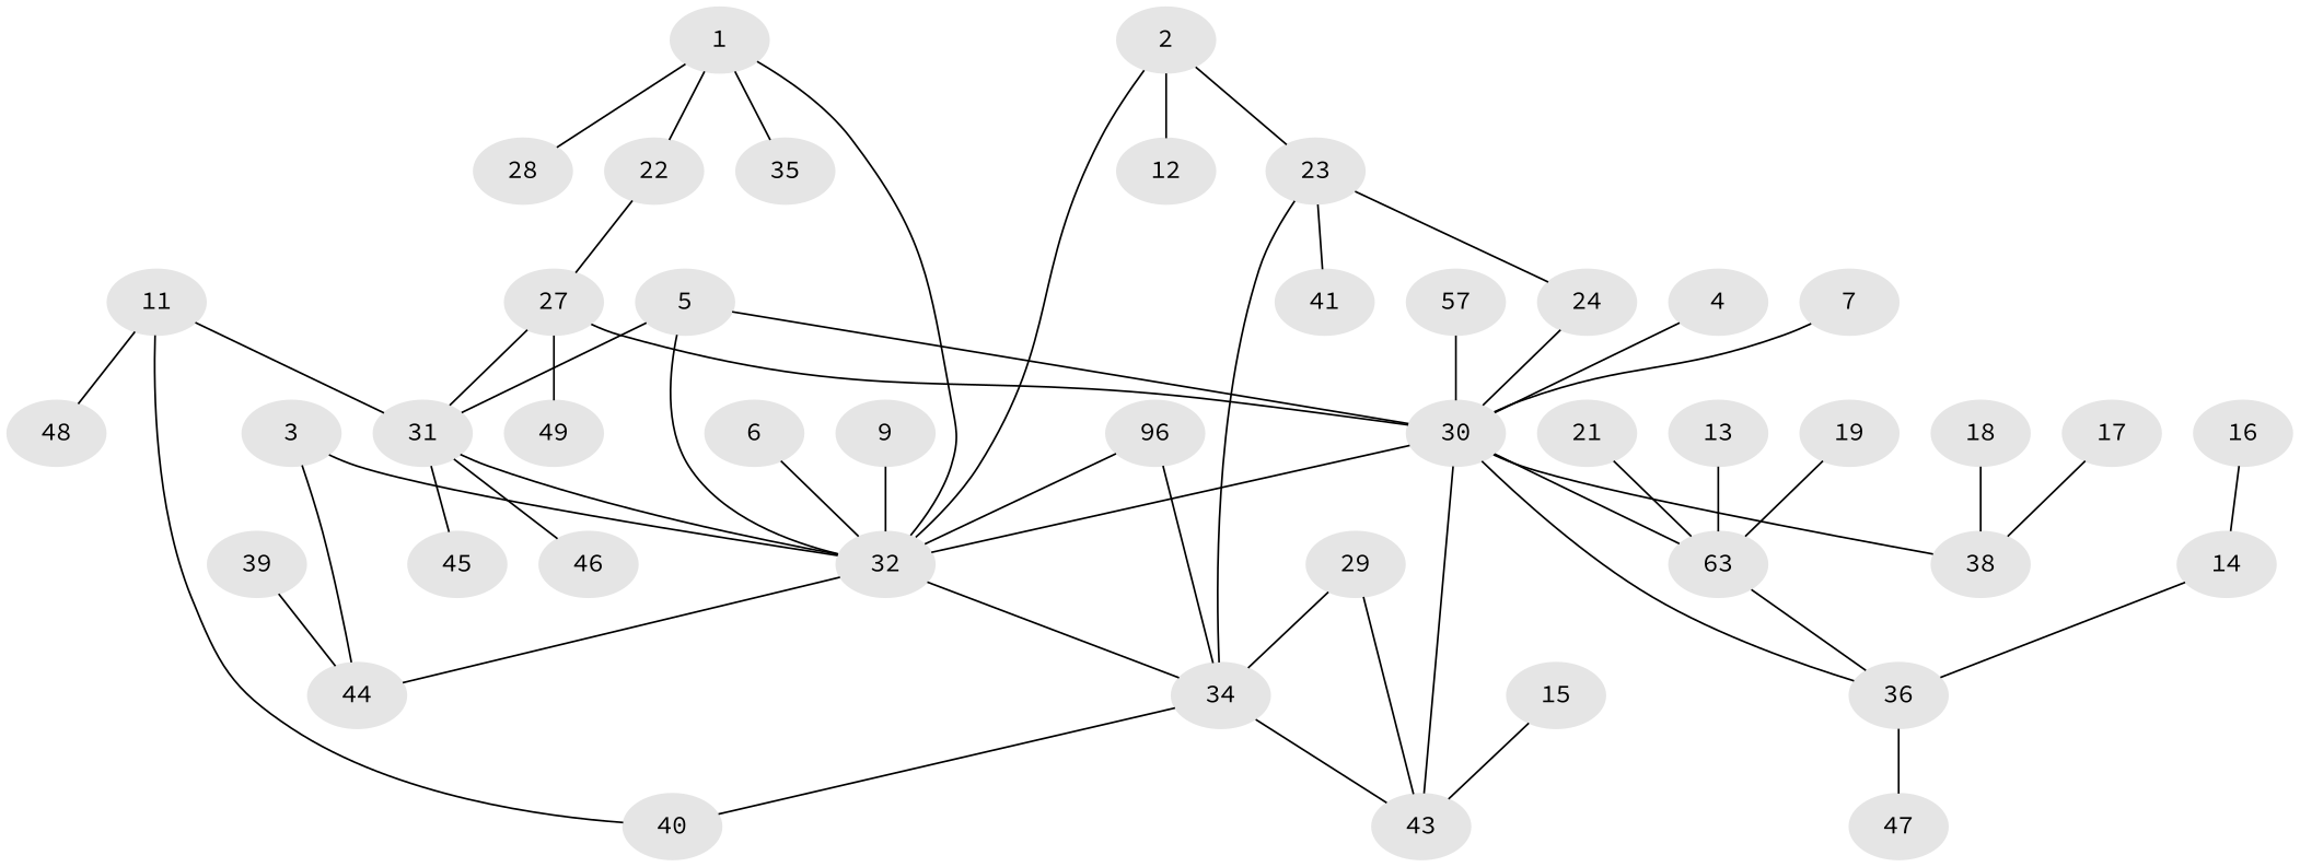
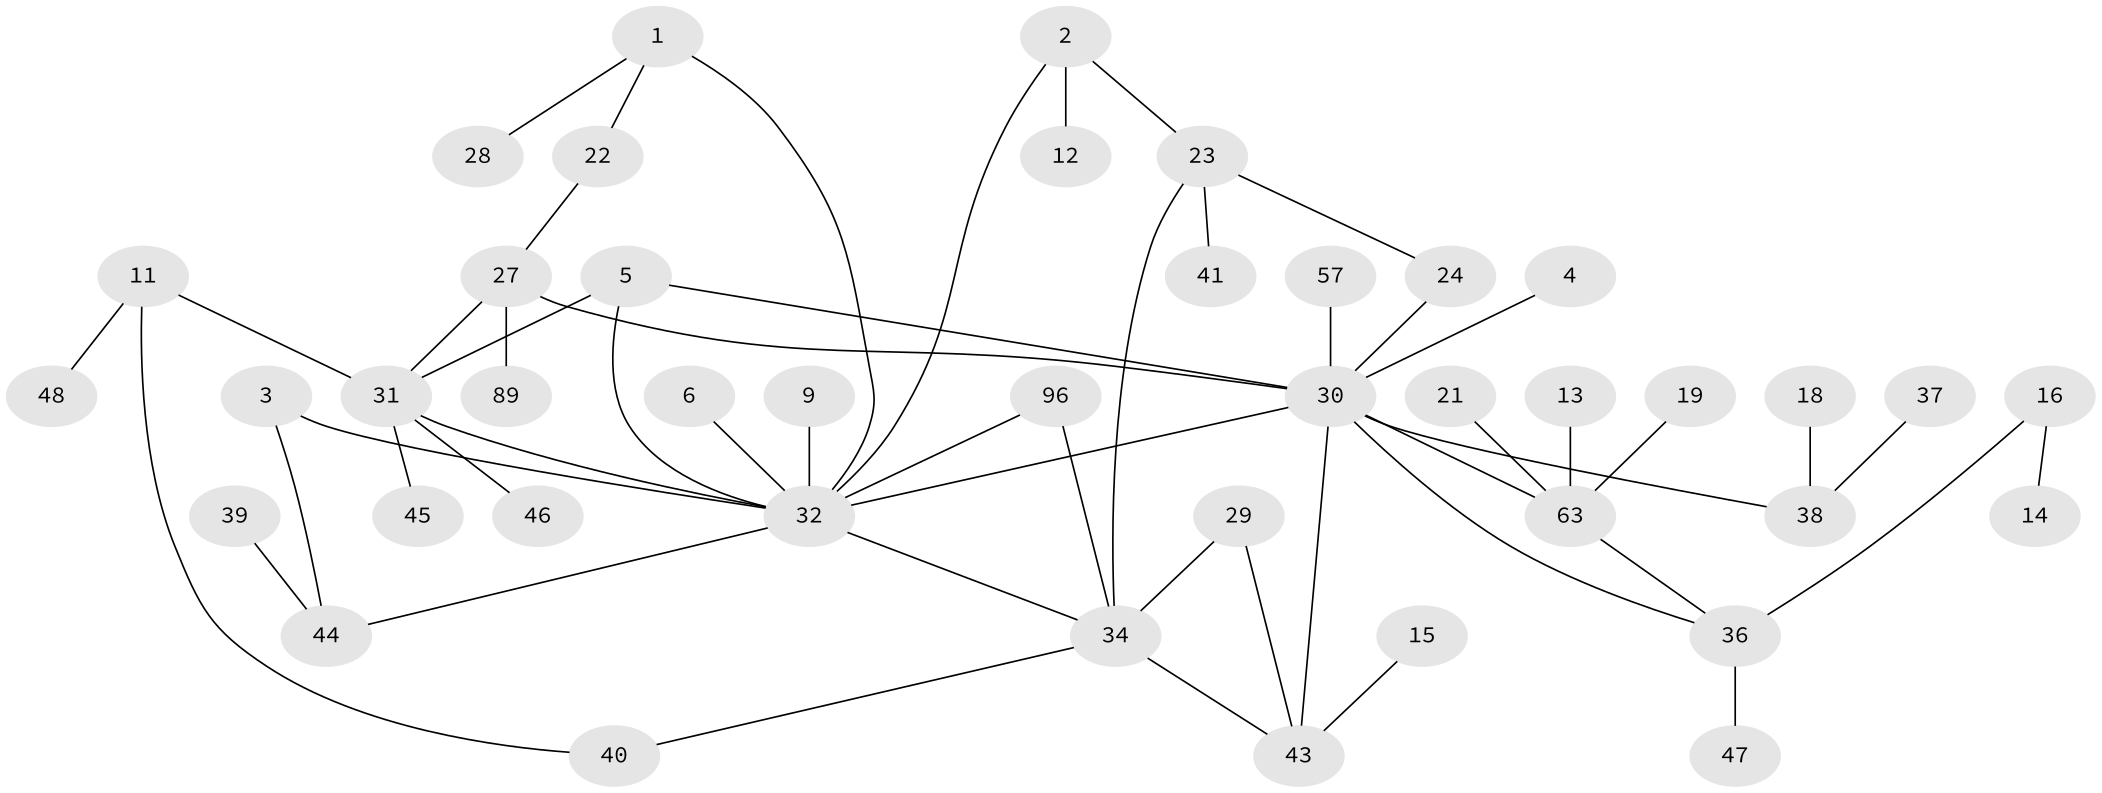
  graph {
    fontname="Source Code Pro"
    node [color=gray90 fontname="Source Code Pro" style=filled]
    edge [fontname="Source Code Pro" weight=1.0]
    1
    22
    28
    32
-   35
    27
    44
    34
    2
    12
    23
    24
    41
    3
    4
    30
    n17 [label=63]
    36
    43
    38
    5
    31
    45
    46
    6
-   7
    9
    11
    40
    48
    13
    14
    47
    15
    16
    n36 [label=57]
    18
    19
    21
-   49
+   49 [label=89]
    n41 [label=96]
    29
-   37 [label=17]
+   37
    39
    1 -- 22
    1 -- 28
    1 -- 32
-   1 -- 35
    22 -- 27
    32 -- 44
    32 -- 34
    27 -- 30
    27 -- 31
    27 -- 49
    34 -- 43
    34 -- 40
    2 -- 32
    2 -- 12
    2 -- 23
    23 -- 34
    23 -- 24
    23 -- 41
    24 -- 30
    3 -- 32
    3 -- 44
    4 -- 30
    30 -- 32
    30 -- n17
    30 -- 36
    30 -- 43
    30 -- 38
    n17 -- 36
    36 -- 47
    5 -- 32
    5 -- 30
    5 -- 31
    31 -- 32
    31 -- 45
    31 -- 46
    6 -- 32
-   7 -- 30
    9 -- 32
    11 -- 31
    11 -- 40
    11 -- 48
    13 -- n17
-   14 -- 36
+   16 -- 36
    15 -- 43
    16 -- 14
    n36 -- 30
    18 -- 38
    19 -- n17
    21 -- n17
    n41 -- 32
    n41 -- 34
    29 -- 34
    29 -- 43
    37 -- 38
    39 -- 44
  }
